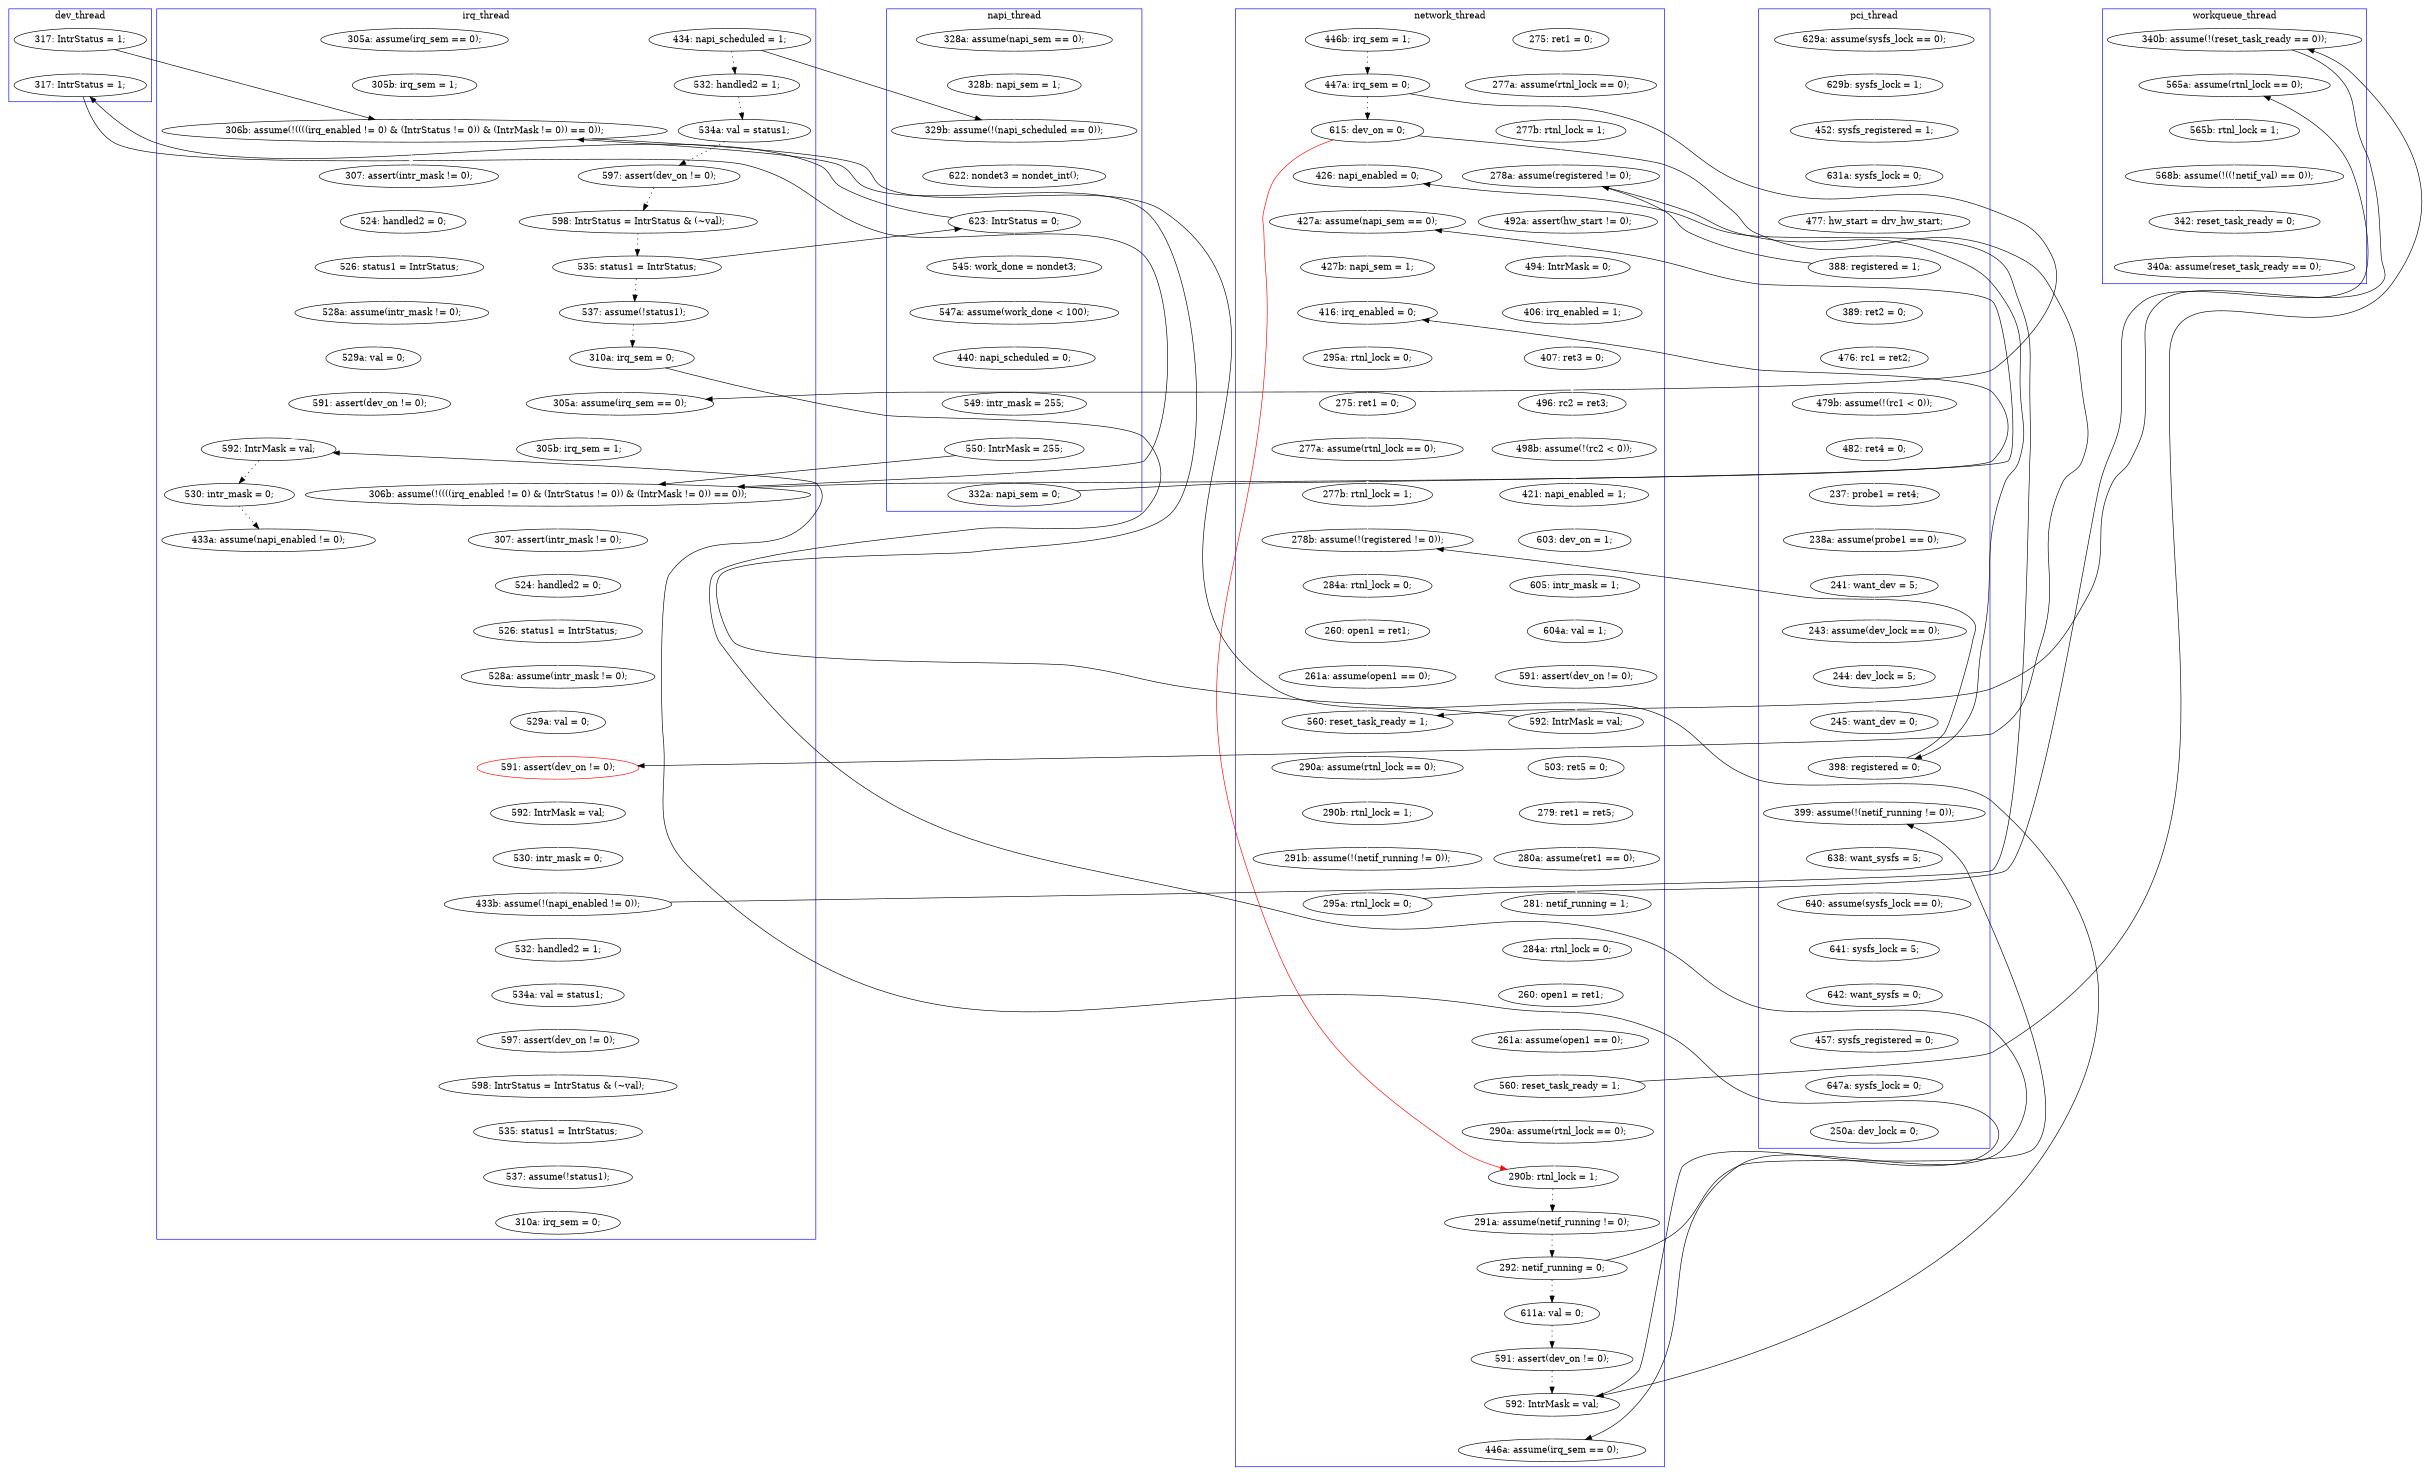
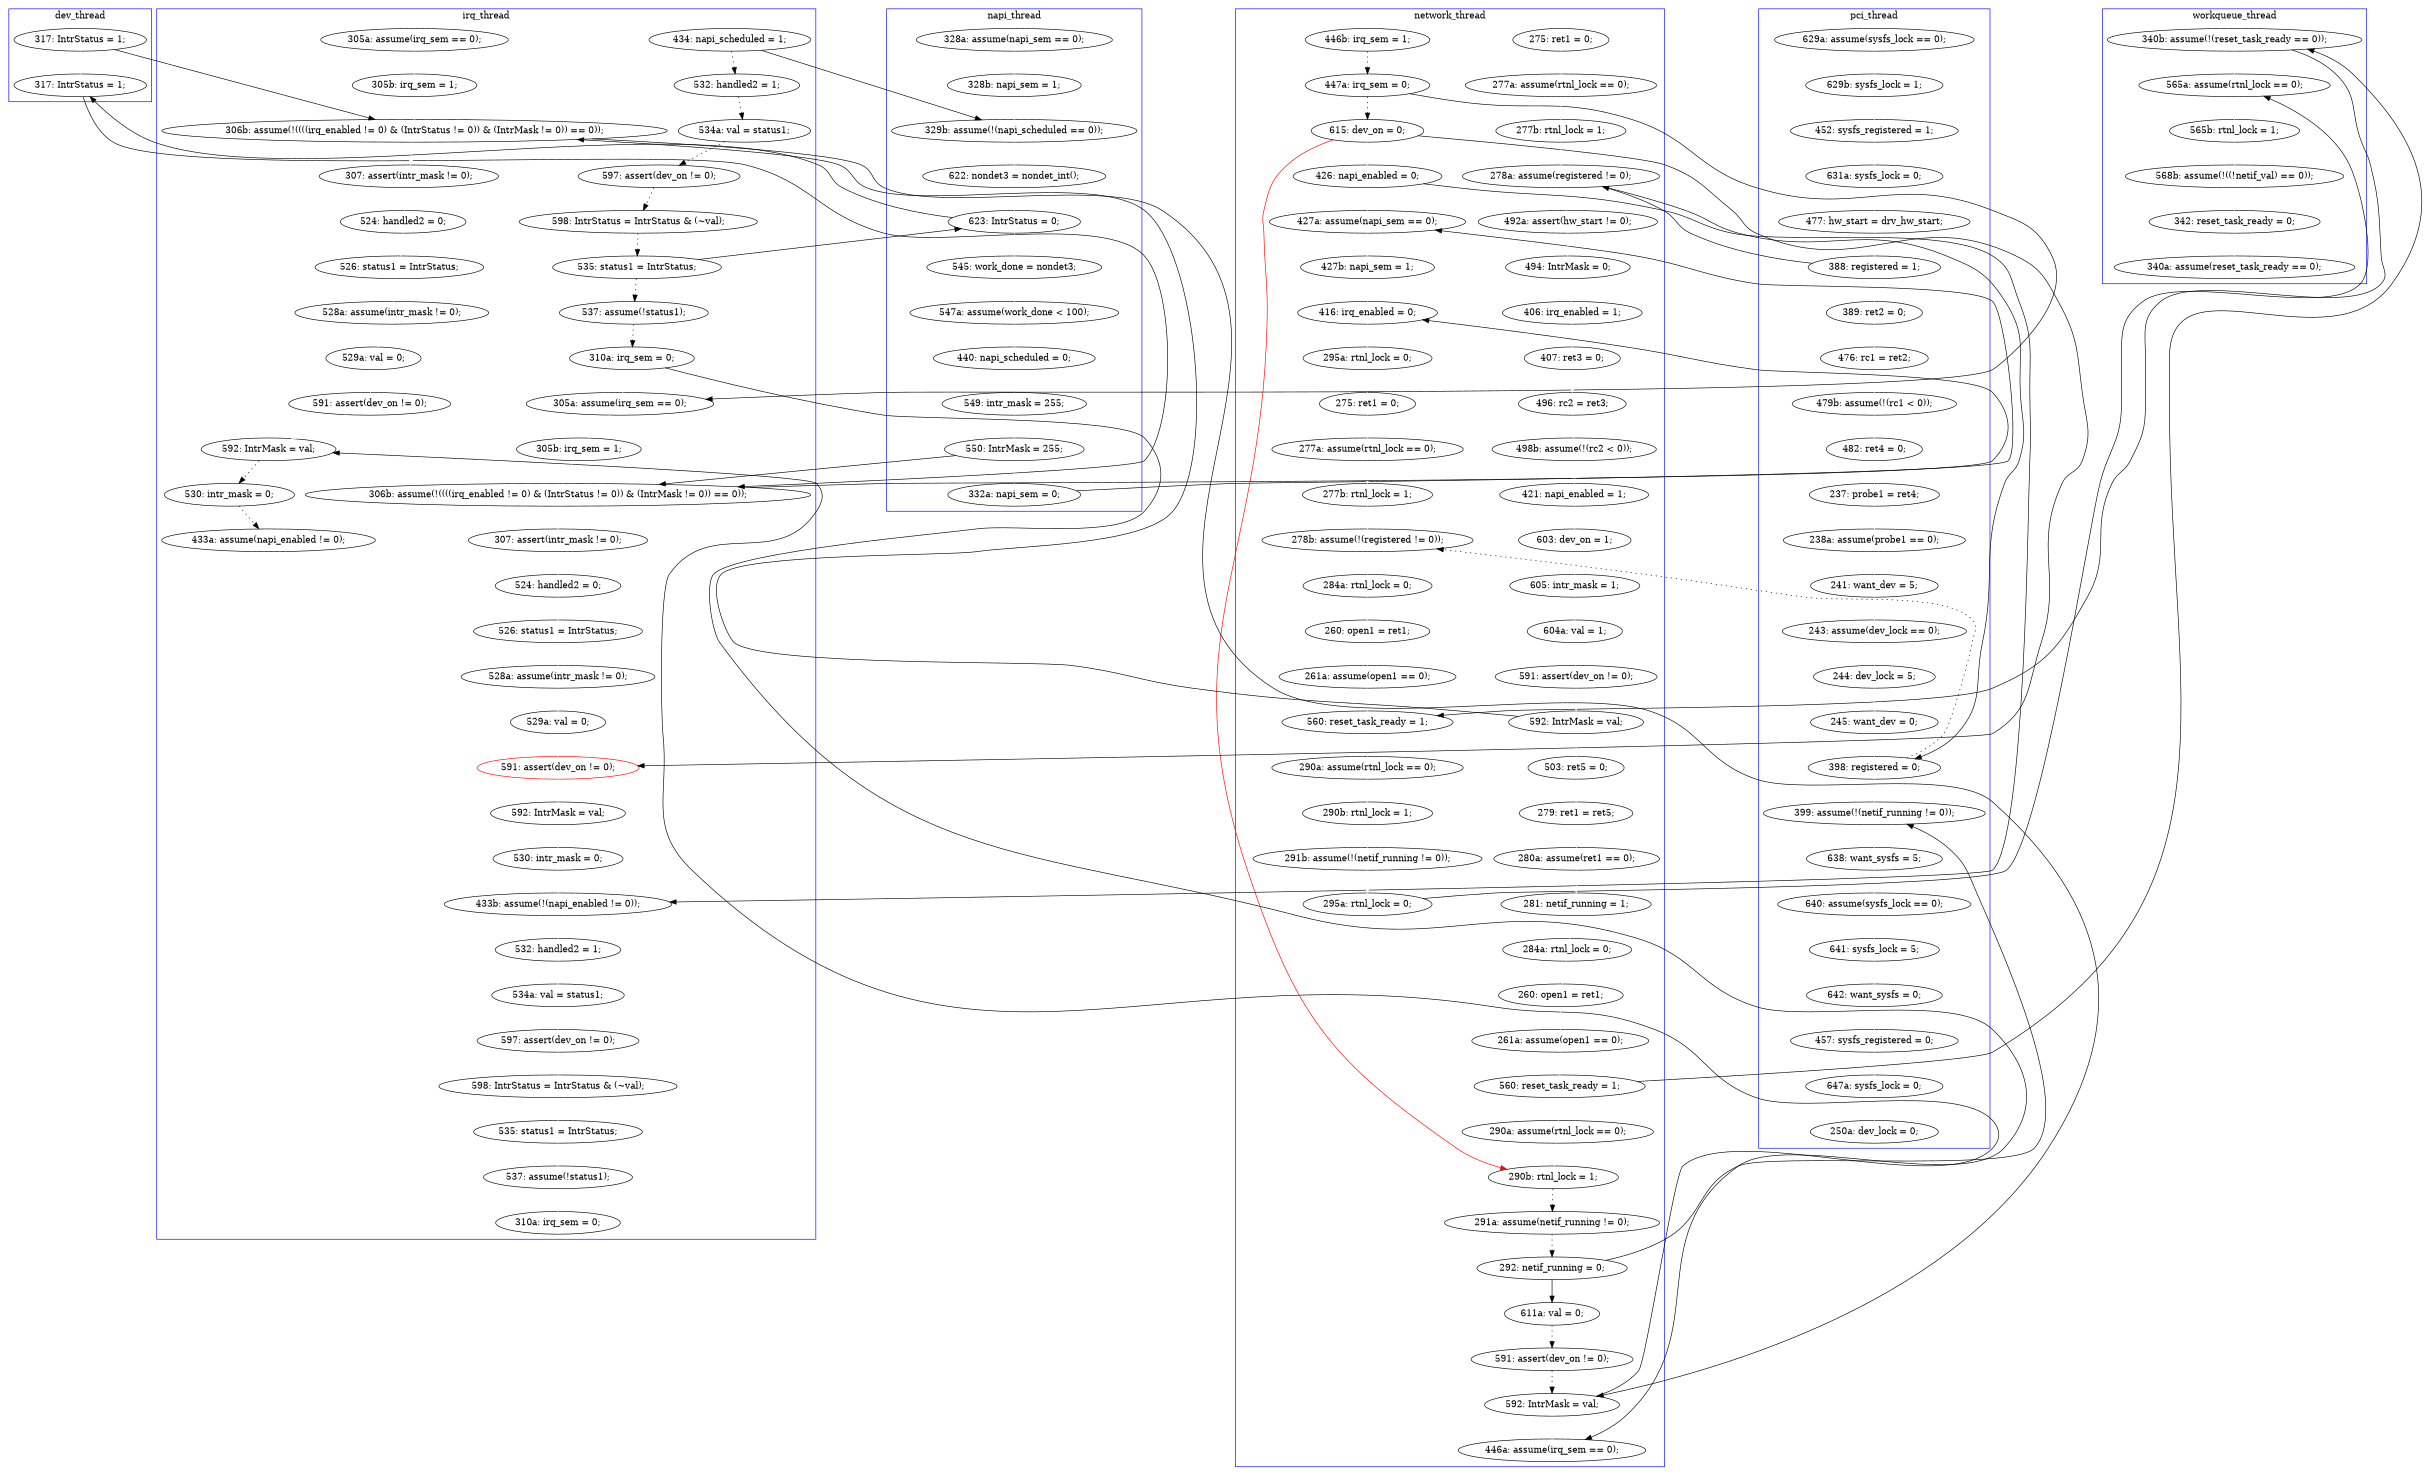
  digraph {
    edge [color=white style=solid]
    n1 [label="317: IntrStatus = 1;"]
    n2 [label="317: IntrStatus = 1;"]
    n3 [label="565b: rtnl_lock = 1;"]
    n4 [label="568b: assume(!((!netif_val) == 0));"]
    n5 [label="340b: assume(!(reset_task_ready == 0));"]
    n6 [label="342: reset_task_ready = 0;"]
    n7 [label="340a: assume(reset_task_ready == 0);"]
    n8 [label="565a: assume(rtnl_lock == 0);"]
    n9 [label="243: assume(dev_lock == 0);"]
    n10 [label="244: dev_lock = 5;"]
    n11 [label="399: assume(!(netif_running != 0));"]
    n12 [label="638: want_sysfs = 5;"]
    n13 [label="631a: sysfs_lock = 0;"]
    n14 [label="477: hw_start = drv_hw_start;"]
    n15 [label="457: sysfs_registered = 0;"]
    n16 [label="647a: sysfs_lock = 0;"]
    n17 [label="388: registered = 1;"]
    n18 [label="482: ret4 = 0;"]
    n19 [label="237: probe1 = ret4;"]
    n20 [label="238a: assume(probe1 == 0);"]
    n21 [label="245: want_dev = 0;"]
    n22 [label="398: registered = 0;"]
    n23 [label="241: want_dev = 5;"]
    n24 [label="476: rc1 = ret2;"]
    n25 [label="479b: assume(!(rc1 < 0));"]
    n26 [label="389: ret2 = 0;"]
    n27 [label="642: want_sysfs = 0;"]
    n28 [label="629b: sysfs_lock = 1;"]
    n29 [label="452: sysfs_registered = 1;"]
    n30 [label="629a: assume(sysfs_lock == 0);"]
    n31 [label="640: assume(sysfs_lock == 0);"]
    n32 [label="641: sysfs_lock = 5;"]
    n33 [label="250a: dev_lock = 0;"]
    n34 [label="332a: napi_sem = 0;"]
    n35 [label="622: nondet3 = nondet_int();"]
    n36 [label="623: IntrStatus = 0;"]
    n37 [label="550: IntrMask = 255;"]
    n38 [label="545: work_done = nondet3;"]
    n39 [label="547a: assume(work_done < 100);"]
    n40 [label="328b: napi_sem = 1;"]
    n41 [label="329b: assume(!(napi_scheduled == 0));"]
    n42 [label="440: napi_scheduled = 0;"]
    n43 [label="549: intr_mask = 255;"]
    n44 [label="328a: assume(napi_sem == 0);"]
    n45 [label="427a: assume(napi_sem == 0);"]
    n46 [label="560: reset_task_ready = 1;"]
    n47 [label="290a: assume(rtnl_lock == 0);"]
    n48 [label="290b: rtnl_lock = 1;"]
    n49 [label="291a: assume(netif_running != 0);"]
    n50 [label="427b: napi_sem = 1;"]
    n51 [label="261a: assume(open1 == 0);"]
    n52 [label="560: reset_task_ready = 1;"]
    n53 [label="295a: rtnl_lock = 0;"]
    n54 [label="275: ret1 = 0;"]
    n55 [label="416: irq_enabled = 0;"]
    n56 [label="592: IntrMask = val;"]
    n57 [label="446a: assume(irq_sem == 0);"]
    n58 [label="496: rc2 = ret3;"]
    n59 [label="498b: assume(!(rc2 < 0));"]
    n60 [label="447a: irq_sem = 0;"]
    n61 [label="615: dev_on = 0;"]
    n62 [label="261a: assume(open1 == 0);"]
    n63 [label="277a: assume(rtnl_lock == 0);"]
    n64 [label="292: netif_running = 0;"]
    n65 [label="278a: assume(registered != 0);"]
    n66 [label="492a: assert(hw_start != 0);"]
    n67 [label="275: ret1 = 0;"]
    n68 [label="277a: assume(rtnl_lock == 0);"]
    n69 [label="591: assert(dev_on != 0);"]
    n70 [label="426: napi_enabled = 0;"]
    n71 [label="604a: val = 1;"]
    n72 [label="591: assert(dev_on != 0);"]
    n73 [label="290a: assume(rtnl_lock == 0);"]
    n74 [label="592: IntrMask = val;"]
    n75 [label="494: IntrMask = 0;"]
    n76 [label="407: ret3 = 0;"]
    n77 [label="421: napi_enabled = 1;"]
    n78 [label="603: dev_on = 1;"]
    n79 [label="278b: assume(!(registered != 0));"]
    n80 [label="277b: rtnl_lock = 1;"]
    n81 [label="446b: irq_sem = 1;"]
    n82 [label="291b: assume(!(netif_running != 0));"]
    n83 [label="295a: rtnl_lock = 0;"]
    n84 [label="406: irq_enabled = 1;"]
    n85 [label="260: open1 = ret1;"]
    n86 [label="605: intr_mask = 1;"]
    n87 [label="503: ret5 = 0;"]
    n88 [label="277b: rtnl_lock = 1;"]
    n89 [label="290b: rtnl_lock = 1;"]
    n90 [label="284a: rtnl_lock = 0;"]
    n91 [label="611a: val = 0;"]
    n92 [label="279: ret1 = ret5;"]
    n93 [label="260: open1 = ret1;"]
    n94 [label="280a: assume(ret1 == 0);"]
    n95 [label="281: netif_running = 1;"]
    n96 [label="284a: rtnl_lock = 0;"]
    n97 [label="307: assert(intr_mask != 0);"]
    n98 [label="524: handled2 = 0;"]
    n99 [label="528a: assume(intr_mask != 0);"]
    n100 [label="529a: val = 0;"]
    n101 [label="534a: val = status1;"]
    n102 [label="597: assert(dev_on != 0);"]
    n103 [label="434: napi_scheduled = 1;"]
    n104 [label="532: handled2 = 1;"]
    n105 [label="433b: assume(!(napi_enabled != 0));"]
    n106 [label="532: handled2 = 1;"]
    n107 [label="307: assert(intr_mask != 0);"]
    n108 [label="524: handled2 = 0;"]
    n109 [label="528a: assume(intr_mask != 0);"]
    n110 [label="529a: val = 0;"]
    n111 [label="598: IntrStatus = IntrStatus & (~val);"]
    n112 [label="535: status1 = IntrStatus;"]
    n113 [label="537: assume(!status1);"]
    n114 [label="310a: irq_sem = 0;"]
    n115 [label="592: IntrMask = val;"]
    n116 [label="306b: assume(!((((irq_enabled != 0) & (IntrStatus != 0)) & (IntrMask != 0)) == 0));"]
    n117 [label="305b: irq_sem = 1;"]
    n118 [label="306b: assume(!((((irq_enabled != 0) & (IntrStatus != 0)) & (IntrMask != 0)) == 0));"]
    n119 [label="534a: val = status1;"]
    n120 [label="535: status1 = IntrStatus;"]
    n121 [label="592: IntrMask = val;"]
    n122 [label="530: intr_mask = 0;"]
    n123 [label="433a: assume(napi_enabled != 0);"]
    n124 [label="526: status1 = IntrStatus;"]
    n125 [label="598: IntrStatus = IntrStatus & (~val);"]
    n126 [label="597: assert(dev_on != 0);"]
    n127 [label="305b: irq_sem = 1;"]
    n128 [label="537: assume(!status1);"]
    n129 [label="310a: irq_sem = 0;"]
    n130 [label="305a: assume(irq_sem == 0);"]
    n131 [label="530: intr_mask = 0;"]
    n132 [color=red label="591: assert(dev_on != 0);"]
    n133 [label="591: assert(dev_on != 0);"]
    n134 [label="526: status1 = IntrStatus;"]
    n135 [label="305a: assume(irq_sem == 0);"]
    subgraph cluster_1 {
      color=blue
      label=dev_thread
      n1
      n2
    }
    subgraph cluster_2 {
      color=blue
      label=workqueue_thread
      n3
      n4
      n5
      n6
      n7
      n8
    }
    subgraph cluster_3 {
      color=blue
      label=pci_thread
      n9
      n10
      n11
      n12
      n13
      n14
      n15
      n16
      n17
      n18
      n19
      n20
      n21
      n22
      n23
      n24
      n25
      n26
      n27
      n28
      n29
      n30
      n31
      n32
      n33
    }
    subgraph cluster_4 {
      color=blue
      label=napi_thread
      n34
      n35
      n36
      n37
      n38
      n39
      n40
      n41
      n42
      n43
      n44
    }
    subgraph cluster_5 {
      color=blue
      label=network_thread
      n45
      n46
      n47
      n48
      n49
      n50
      n51
      n52
      n53
      n54
      n55
      n56
      n57
      n58
      n59
      n60
      n61
      n62
      n63
      n64
      n65
      n66
      n67
      n68
      n69
      n70
      n71
      n72
      n73
      n74
      n75
      n76
      n77
      n78
      n79
      n80
      n81
      n82
      n83
      n84
      n85
      n86
      n87
      n88
      n89
      n90
      n91
      n92
      n93
      n94
      n95
      n96
    }
    subgraph cluster_6 {
      color=blue
      label=irq_thread
      n97
      n98
      n99
      n100
      n101
      n102
      n103
      n104
      n105
      n106
      n107
      n108
      n109
      n110
      n111
      n112
      n113
      n114
      n115
      n116
      n117
      n118
      n119
      n120
      n121
      n122
      n123
      n124
      n125
      n126
      n127
      n128
      n129
      n130
      n131
      n132
      n133
      n134
      n135
    }
    n1 -> n2
    n1 -> n116 [color=black constraint=false]
    n2 -> n118 [color=black constraint=false]
    n3 -> n4
    n4 -> n6
    n5 -> n8
    n5 -> n52 [color=black constraint=false]
    n6 -> n7
    n8 -> n3
    n9 -> n10
    n10 -> n21
    n11 -> n12
    n12 -> n31
    n13 -> n14
    n14 -> n17
    n15 -> n16
    n16 -> n33
    n17 -> n26
    n17 -> n65 [color=black constraint=false]
    n18 -> n19
    n19 -> n20
    n20 -> n23
    n21 -> n22
    n22 -> n11
-   n22 -> n79 [color=black constraint=false]
+   n22 -> n79 [color=black constraint=false style=dotted]
    n23 -> n9
    n24 -> n25
    n25 -> n18
    n26 -> n24
    n27 -> n15
    n28 -> n29
    n29 -> n13
    n30 -> n28
    n31 -> n32
    n32 -> n27
    n34 -> n45 [color=black constraint=false]
    n35 -> n36
    n36 -> n2 [color=black constraint=false]
    n36 -> n38
    n37 -> n34
    n37 -> n118 [color=black constraint=false]
    n38 -> n39
    n39 -> n42
    n40 -> n41
    n41 -> n35
    n42 -> n43
    n43 -> n37
    n44 -> n40
    n45 -> n50
    n46 -> n5 [color=black constraint=false]
    n46 -> n47
    n47 -> n48
    n48 -> n49 [color=black style=dotted]
    n49 -> n64 [color=black style=dotted]
    n50 -> n55
    n51 -> n52
    n52 -> n73
    n53 -> n54
    n54 -> n63
    n55 -> n53
    n56 -> n57
    n56 -> n115 [color=black constraint=false]
    n58 -> n59
    n59 -> n77
    n60 -> n61 [color=black style=dotted]
    n60 -> n130 [color=black constraint=false]
    n61 -> n48 [color=red constraint=false]
    n61 -> n70
    n61 -> n132 [color=black constraint=false]
    n62 -> n46
    n63 -> n80
    n64 -> n11 [color=black constraint=false]
-   n64 -> n91 [color=black style=dotted]
+   n64 -> n91 [color=black]
    n65 -> n22 [color=black constraint=false]
    n65 -> n66
    n66 -> n75
    n67 -> n68
    n68 -> n88
    n69 -> n56 [color=black style=dotted]
    n70 -> n45
-   n105 -> n70 [color=black constraint=false]
+   n70 -> n105 [color=black constraint=false]
    n71 -> n72
    n72 -> n74
    n73 -> n89
    n74 -> n87
    n74 -> n116 [color=black constraint=false]
    n75 -> n84
    n76 -> n58
    n77 -> n78
    n78 -> n86
    n79 -> n90
    n80 -> n79
    n81 -> n60 [color=black style=dotted]
    n82 -> n83
    n83 -> n8 [color=black constraint=false]
    n84 -> n76
    n85 -> n51
    n86 -> n71
    n87 -> n92
    n88 -> n65
    n89 -> n82
    n90 -> n85
    n91 -> n69 [color=black style=dotted]
    n92 -> n94
    n93 -> n62
    n94 -> n95
    n95 -> n96
    n96 -> n93
    n97 -> n98
    n98 -> n134
    n99 -> n100
    n100 -> n133
    n101 -> n102
    n102 -> n125
    n103 -> n41 [color=black constraint=false]
    n103 -> n104 [color=black style=dotted]
    n104 -> n119 [color=black style=dotted]
    n105 -> n106
    n106 -> n101
    n107 -> n108
    n108 -> n124
    n109 -> n110
    n110 -> n132
    n111 -> n112 [color=black style=dotted]
    n112 -> n36 [color=black constraint=false]
    n112 -> n128 [color=black style=dotted]
    n113 -> n114
    n115 -> n131 [color=black style=dotted]
    n116 -> n56 [color=black constraint=false]
    n116 -> n107
    n117 -> n118
    n118 -> n55 [color=black constraint=false]
    n118 -> n97
    n119 -> n126 [color=black style=dotted]
    n120 -> n113
    n121 -> n122
    n122 -> n105
    n124 -> n99
    n125 -> n120
    n126 -> n111 [color=black style=dotted]
    n127 -> n116
    n128 -> n129 [color=black style=dotted]
    n129 -> n57 [color=black constraint=false]
    n129 -> n130
    n130 -> n117
    n131 -> n123 [color=black style=dotted]
    n132 -> n121
    n133 -> n115
    n134 -> n109
    n135 -> n127
  }
